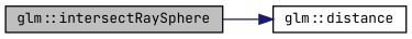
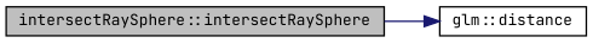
  digraph {
    rankdir=LR
    fontname="JetBrains Mono"
    node [color=black fontname="JetBrains Mono" fontsize=10 shape=record style=filled]
-   n1 [fillcolor=grey75 fontcolor=black height=0.2 label="glm::intersectRaySphere" width=0.4]
+   n1 [fillcolor=grey75 fontcolor=black height=0.2 label="intersectRaySphere::intersectRaySphere" width=0.4]
    n2 [fillcolor=white height=0.2 label="glm::distance" width=0.4]
    n1 -> n2 [color=midnightblue fontname="JetBrains Mono" fontsize=10 labelfontname=Helvetica labelfontsize=10 style=solid]
  }
